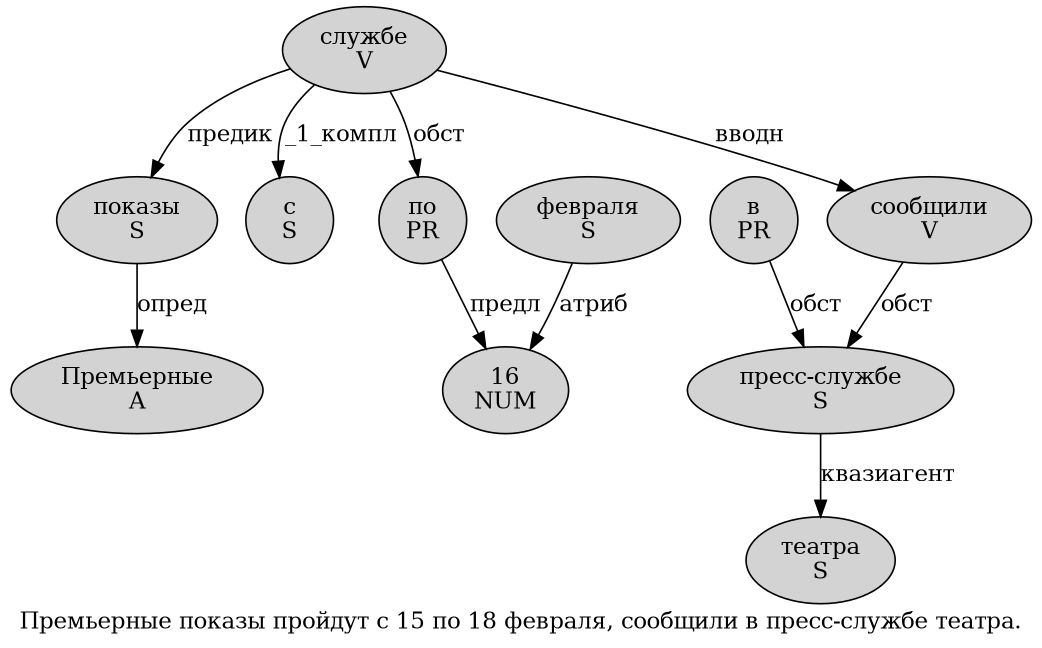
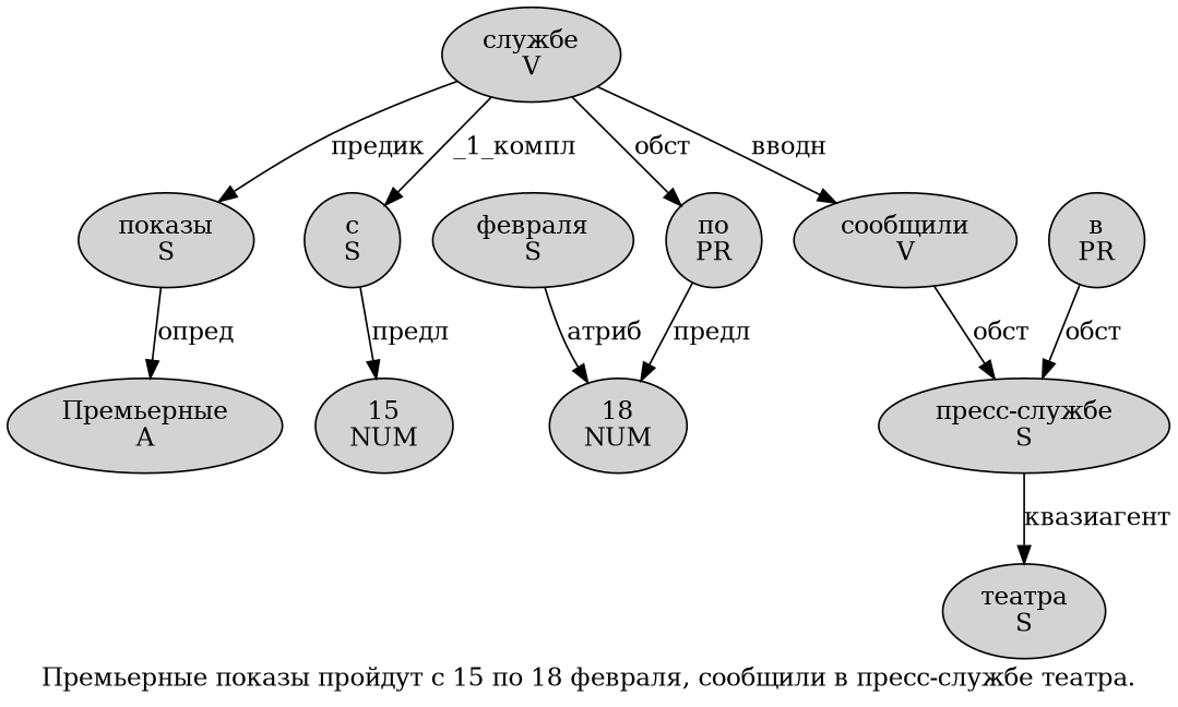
  digraph {
    label="Премьерные показы пройдут с 15 по 18 февраля, сообщили в пресс-службе театра."
    node [fillcolor=lightgray penwidth=1 shape=ellipse style=filled]
    n1 [label="Премьерные\nA"]
    n2 [label="показы\nS"]
    n3 [label="службе\nV"]
    n4 [label="с\nS"]
    n5 [label="по\nPR"]
    n6 [label="сообщили\nV"]
-   n8 [label="16\nNUM"]
+   n7 [label="15\nNUM"]
+   n8 [label="18\nNUM"]
    n9 [label="пресс-службе\nS"]
    n10 [label="февраля\nS"]
    n11 [label="в\nPR"]
    n12 [label="театра\nS"]
    n2 -> n1 [label="опред"]
    n3 -> n2 [label="предик"]
    n3 -> n4 [label="_1_компл"]
    n3 -> n5 [label="обст"]
    n3 -> n6 [label="вводн"]
+   n4 -> n7 [label="предл"]
    n5 -> n8 [label="предл"]
    n6 -> n9 [label="обст"]
    n9 -> n12 [label="квазиагент"]
    n10 -> n8 [label="атриб"]
    n11 -> n9 [label="обст"]
  }
